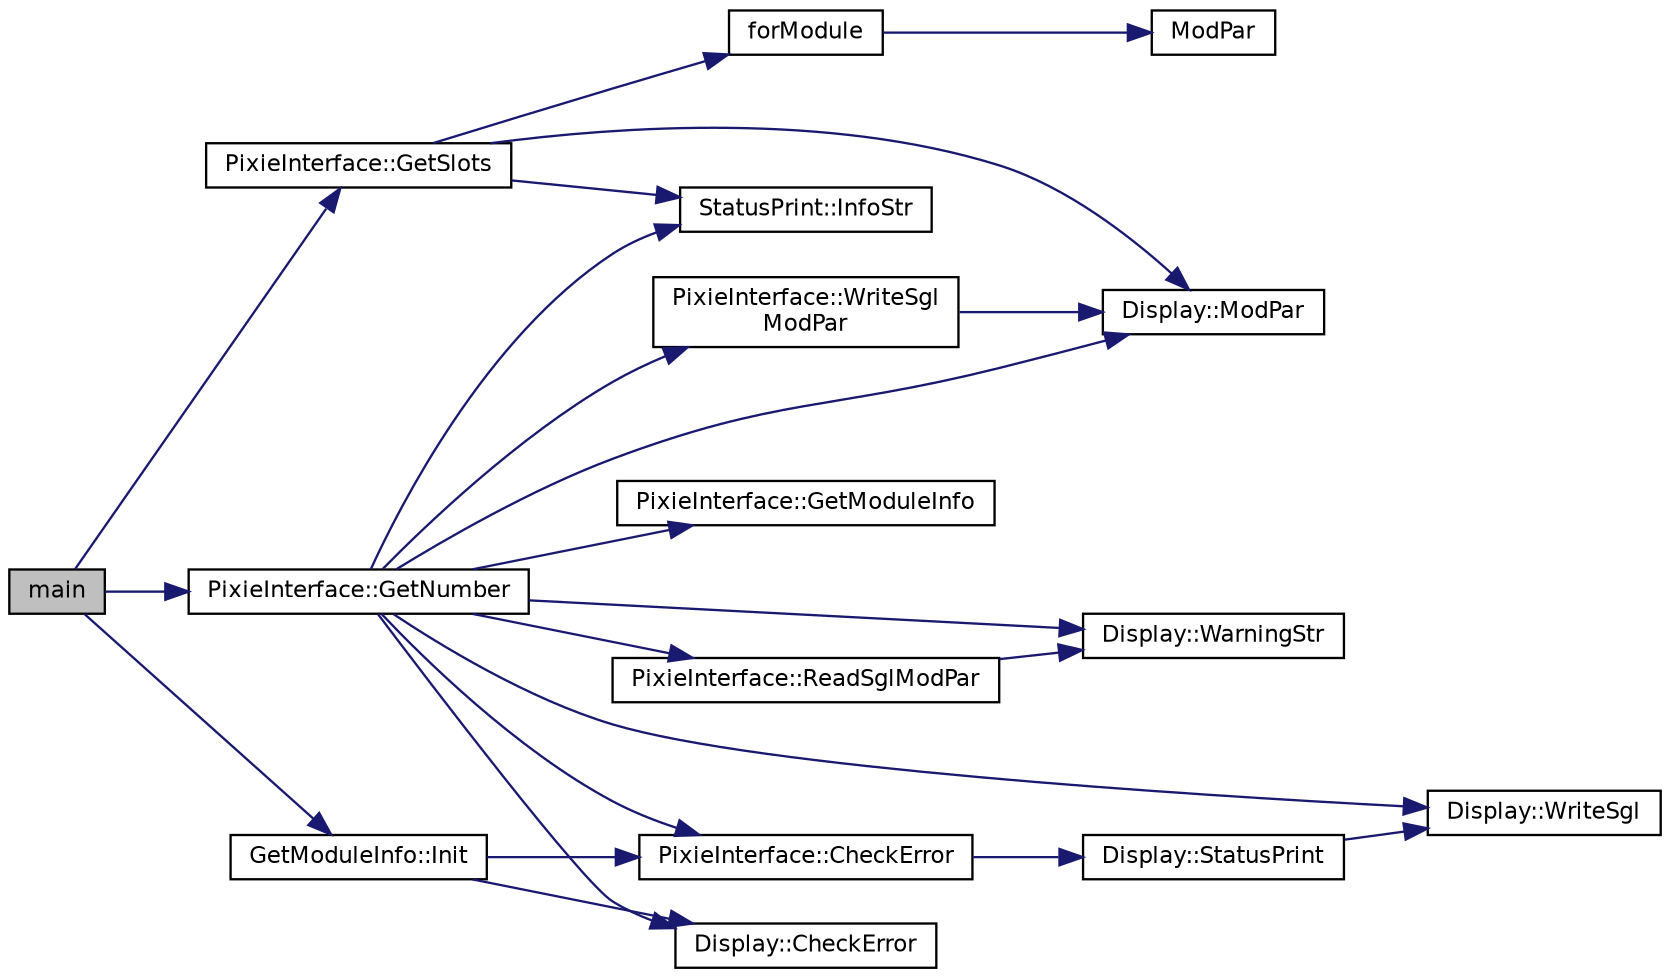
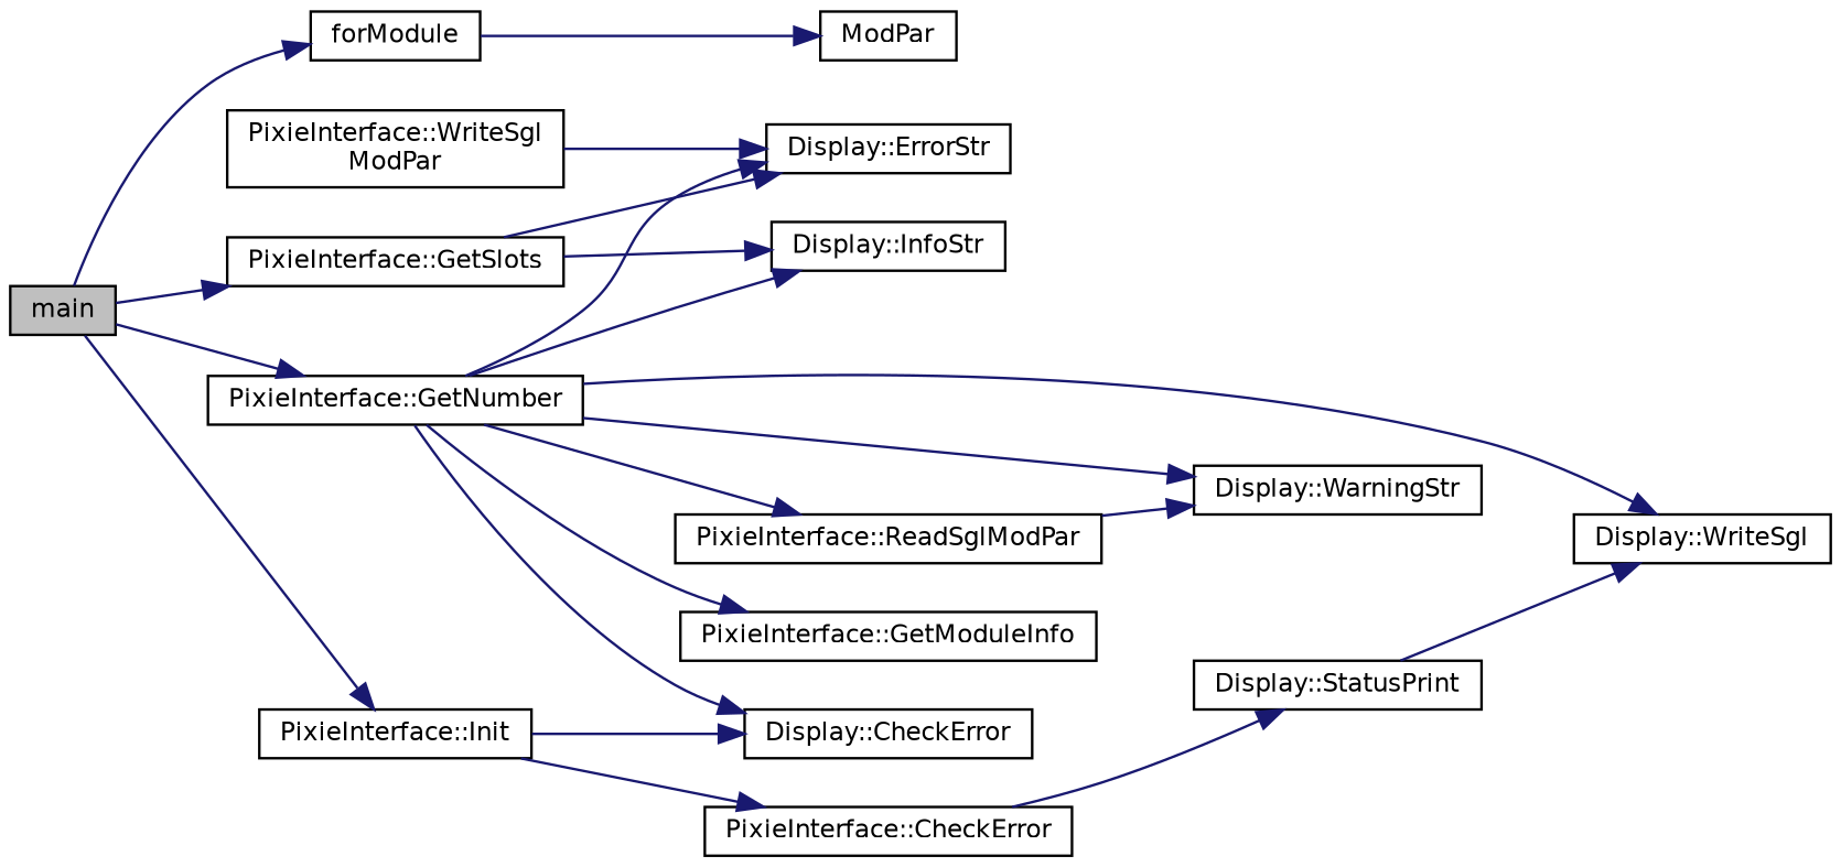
  digraph {
    rankdir=LR
    node [color=black fillcolor=white fontname=Helvetica fontsize=10 shape=record style=filled]
    edge [color=midnightblue fontname=Helvetica fontsize=10 labelfontname=Helvetica labelfontsize=10 style=solid]
    n1 [fillcolor=grey75 fontcolor=black height=0.2 label=main width=0.4]
    n2 [height=0.2 label="PixieInterface::GetSlots" width=0.4]
-   n3 [height=0.2 label="GetModuleInfo::Init" width=0.4]
+   n3 [height=0.2 label="PixieInterface::Init" width=0.4]
    n4 [height=0.2 label="PixieInterface::GetNumber" width=0.4]
    n5 [height=0.2 label=forModule width=0.4]
-   n6 [height=0.2 label="Display::ModPar" width=0.4]
-   n7 [height=0.2 label="StatusPrint::InfoStr" width=0.4]
+   n6 [height=0.2 label="Display::ErrorStr" width=0.4]
+   n7 [height=0.2 label="Display::InfoStr" width=0.4]
    n8 [height=0.2 label="Display::CheckError" width=0.4]
    n9 [height=0.2 label="PixieInterface::CheckError" width=0.4]
    n10 [height=0.2 label="Display::WriteSgl" width=0.4]
    n11 [height=0.2 label="PixieInterface::GetModuleInfo" width=0.4]
    n12 [height=0.2 label="PixieInterface::ReadSglModPar" width=0.4]
    n13 [height=0.2 label="Display::WarningStr" width=0.4]
    n14 [height=0.2 label="PixieInterface::WriteSgl\lModPar" width=0.4]
    n15 [height=0.2 label=ModPar width=0.4]
    n16 [height=0.2 label="Display::StatusPrint" width=0.4]
    n1 -> n2
    n1 -> n3
    n1 -> n4
-   n2 -> n5
+   n1 -> n5
    n2 -> n6
    n2 -> n7
    n3 -> n8
    n3 -> n9
    n4 -> n6
    n4 -> n7
    n4 -> n8
-   n4 -> n9
    n4 -> n10
    n4 -> n11
    n4 -> n12
    n4 -> n13
-   n4 -> n14
    n5 -> n15
    n9 -> n16
    n12 -> n13
    n14 -> n6
    n16 -> n10
  }
